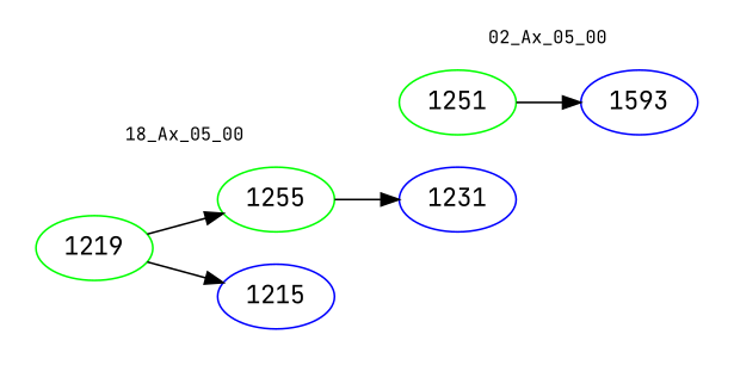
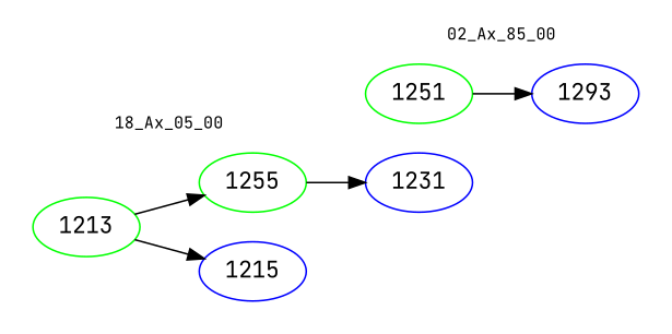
  digraph {
    fontname="JetBrains Mono"
    rankdir=LR
    node [color=green fontname="JetBrains Mono"]
    edge [color=black fontname="JetBrains Mono"]
-   n1 [label=1219]
+   n1 [label=1213]
    n2 [color=blue label=1215]
    n3 [label=1255]
    n4 [label=1251]
    n5 [color=blue label=1231]
-   n6 [color=blue label=1593]
+   n6 [color=blue label=1293]
    subgraph cluster_1 {
      color=white
      fontsize=10
      label="18_Ax_05_00"
      n1
      n2
      n3
    }
    subgraph cluster_2 {
      color=white
      fontsize=10
-     label="02_Ax_05_00"
+     label="02_Ax_85_00"
      n4
      n5
      n6
    }
    n1 -> n2
    n1 -> n3
    n3 -> n5
    n4 -> n6
  }
